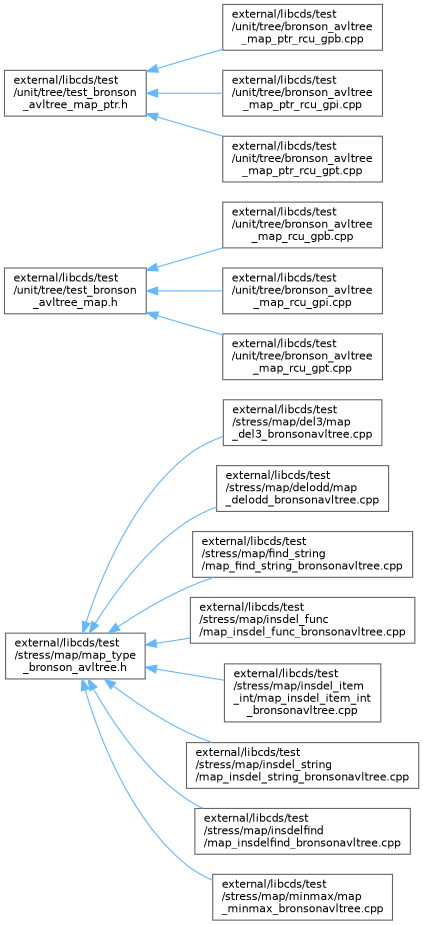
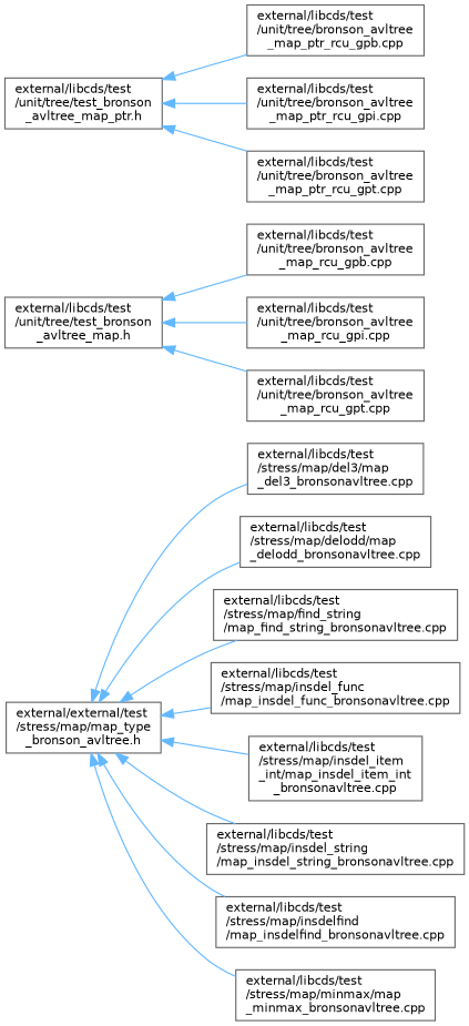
  digraph {
    rankdir=LR
    node [color=grey40 fillcolor=white fontname=Helvetica fontsize=10 shape=box style=filled]
    edge [color=steelblue1 dir=back fontname=Helvetica fontsize=10 labelfontname=Helvetica labelfontsize=10 style=solid]
-   n1 [height=0.2 label="external/libcds/test\l/stress/map/map_type\l_bronson_avltree.h" width=0.4]
+   n1 [height=0.2 label="external/external/test\l/stress/map/map_type\l_bronson_avltree.h" width=0.4]
    n2 [height=0.2 label="external/libcds/test\l/stress/map/del3/map\l_del3_bronsonavltree.cpp" width=0.4]
    n3 [height=0.2 label="external/libcds/test\l/stress/map/delodd/map\l_delodd_bronsonavltree.cpp" width=0.4]
    n4 [height=0.2 label="external/libcds/test\l/stress/map/find_string\l/map_find_string_bronsonavltree.cpp" width=0.4]
    n5 [height=0.2 label="external/libcds/test\l/stress/map/insdel_func\l/map_insdel_func_bronsonavltree.cpp" width=0.4]
    n6 [height=0.2 label="external/libcds/test\l/stress/map/insdel_item\l_int/map_insdel_item_int\l_bronsonavltree.cpp" width=0.4]
    n7 [height=0.2 label="external/libcds/test\l/stress/map/insdel_string\l/map_insdel_string_bronsonavltree.cpp" width=0.4]
    n8 [height=0.2 label="external/libcds/test\l/stress/map/insdelfind\l/map_insdelfind_bronsonavltree.cpp" width=0.4]
    n9 [height=0.2 label="external/libcds/test\l/stress/map/minmax/map\l_minmax_bronsonavltree.cpp" width=0.4]
    n10 [height=0.2 label="external/libcds/test\l/unit/tree/test_bronson\l_avltree_map.h" width=0.4]
    n11 [height=0.2 label="external/libcds/test\l/unit/tree/bronson_avltree\l_map_rcu_gpb.cpp" width=0.4]
    n12 [height=0.2 label="external/libcds/test\l/unit/tree/bronson_avltree\l_map_rcu_gpi.cpp" width=0.4]
    n13 [height=0.2 label="external/libcds/test\l/unit/tree/bronson_avltree\l_map_rcu_gpt.cpp" width=0.4]
    n14 [height=0.2 label="external/libcds/test\l/unit/tree/test_bronson\l_avltree_map_ptr.h" width=0.4]
    n15 [height=0.2 label="external/libcds/test\l/unit/tree/bronson_avltree\l_map_ptr_rcu_gpb.cpp" width=0.4]
    n16 [height=0.2 label="external/libcds/test\l/unit/tree/bronson_avltree\l_map_ptr_rcu_gpi.cpp" width=0.4]
    n17 [height=0.2 label="external/libcds/test\l/unit/tree/bronson_avltree\l_map_ptr_rcu_gpt.cpp" width=0.4]
    n1 -> n2
    n1 -> n3
    n1 -> n4
    n1 -> n5
    n1 -> n6
    n1 -> n7
    n1 -> n8
    n1 -> n9
    n10 -> n11
    n10 -> n12
    n10 -> n13
    n14 -> n15
    n14 -> n16
    n14 -> n17
  }
